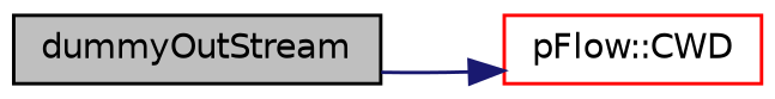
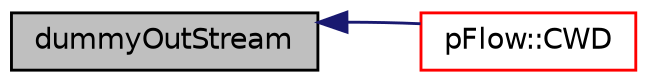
  digraph {
    rankdir=LR
    node [fontname=Helvetica fontsize=10 shape=record style=filled]
    n1 [color=black fillcolor=grey75 fontcolor=black height=0.2 label=dummyOutStream width=0.4]
    n2 [color=red fillcolor=white height=0.2 label="pFlow::CWD" width=0.4]
-   n1 -> n2 [color=midnightblue fontname=Helvetica fontsize=10 labelfontname=Helvetica labelfontsize=10 style=solid]
+   n2 -> n1 [color=midnightblue fontname=Helvetica fontsize=10 labelfontname=Helvetica labelfontsize=10 style=solid]
  }
